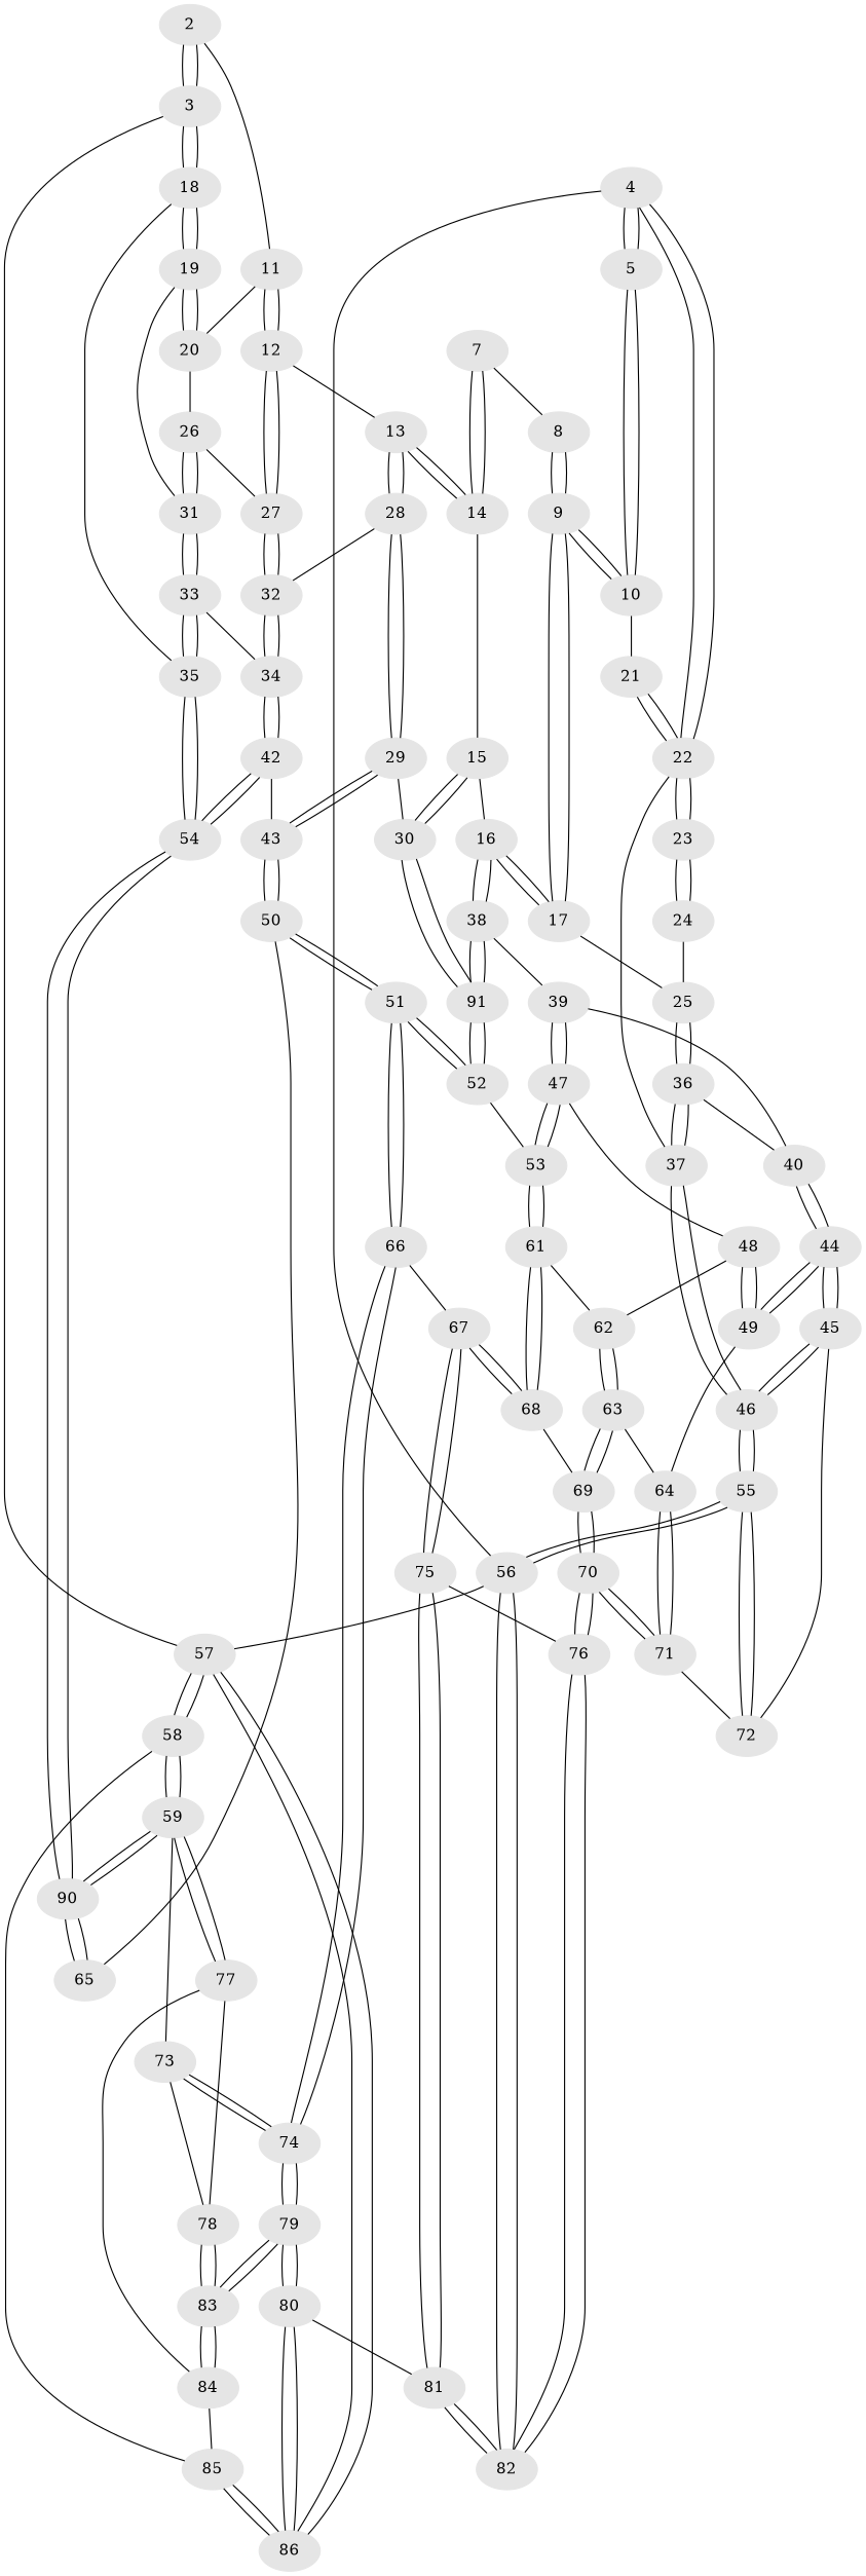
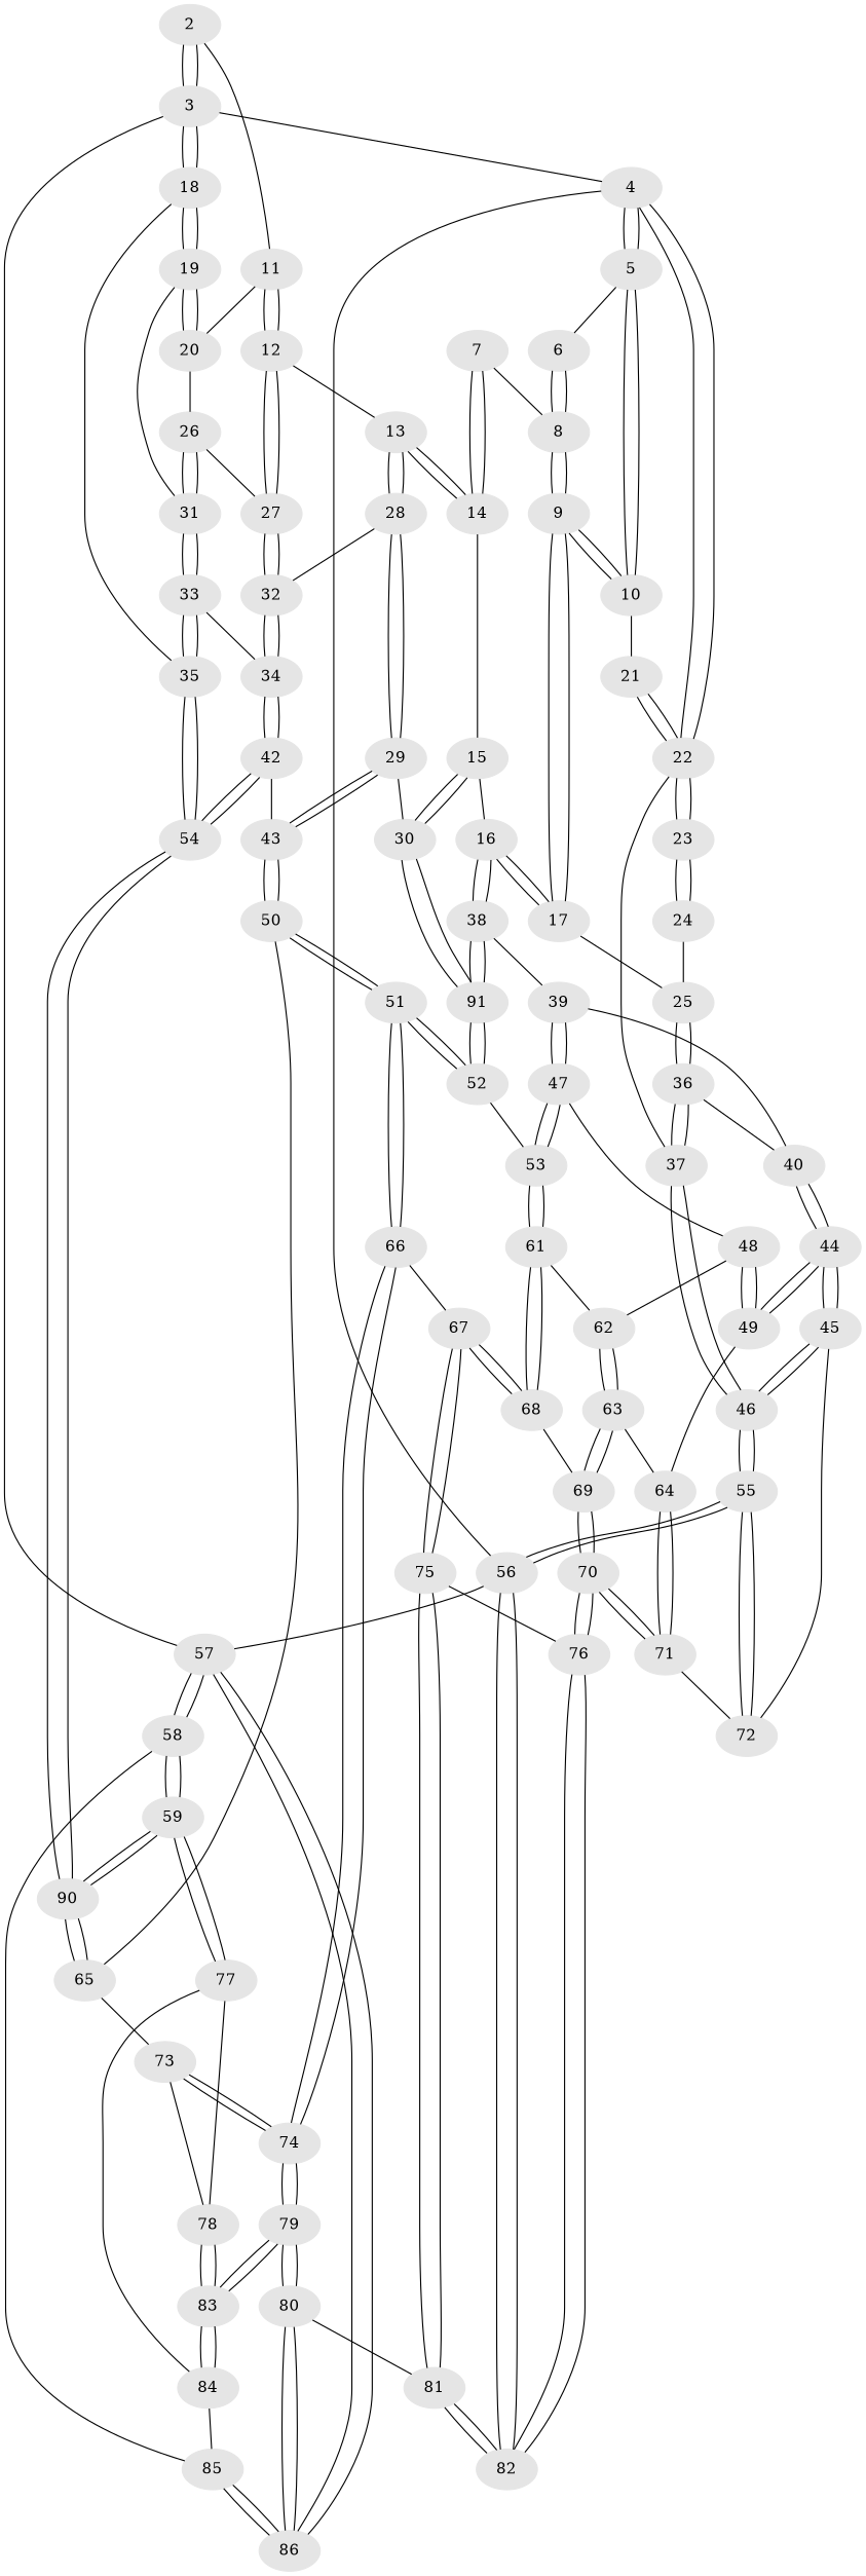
  graph {
    node [color=gray90 style=filled]
    2
    3
    11
    7
    8
    14
    4
    18
    57
    12
    20
    5
    22
    56
    19
    35
    58
    86
+   6
    10
    23
    37
    82
    21
    9
    15
    17
    25
    13
    27
    26
    28
    32
    29
    16
    30
    38
    n38 [label=91]
    39
    36
    31
    54
    33
    24
    46
    40
    34
    43
    50
    52
    42
    n52 [label=90]
    44
    55
    47
    48
    53
    45
    49
    51
    65
    72
    64
    62
    61
    63
    71
    66
    73
    67
    74
    68
    59
    85
    77
    78
    84
    69
    70
    75
    79
    76
    81
    83
    80
    2 -- 3
    2 -- 3
    2 -- 11
+   3 -- 4
    3 -- 18
    3 -- 18
    3 -- 57
    11 -- 12
    11 -- 12
    11 -- 20
    7 -- 8
    7 -- 14
    7 -- 14
    8 -- 9
    8 -- 9
    14 -- 15
    4 -- 5
    4 -- 5
    4 -- 22
    4 -- 22
    4 -- 56
    18 -- 19
    18 -- 19
    18 -- 35
    57 -- 58
    57 -- 58
    57 -- 86
    57 -- 86
    12 -- 13
    12 -- 27
    12 -- 27
    20 -- 26
+   5 -- 6
    5 -- 10
    5 -- 10
    22 -- 23
    22 -- 23
    22 -- 37
    56 -- 57
    56 -- 82
    56 -- 82
    19 -- 20
    19 -- 20
    19 -- 31
    35 -- 54
    35 -- 54
    58 -- 59
    58 -- 59
    58 -- 85
+   6 -- 8
+   6 -- 8
    10 -- 21
    23 -- 24
    23 -- 24
    37 -- 46
    37 -- 46
    21 -- 22
    21 -- 22
    9 -- 10
    9 -- 10
    9 -- 17
    9 -- 17
    15 -- 16
    15 -- 30
    15 -- 30
    17 -- 25
    25 -- 36
    25 -- 36
    13 -- 14
    13 -- 14
    13 -- 28
    13 -- 28
    27 -- 32
    27 -- 32
    26 -- 27
    26 -- 31
    26 -- 31
    28 -- 32
    28 -- 29
    28 -- 29
    32 -- 34
    32 -- 34
    29 -- 30
    29 -- 43
    29 -- 43
    16 -- 17
    16 -- 17
    16 -- 38
    16 -- 38
    30 -- n38
    30 -- n38
    38 -- n38
    38 -- n38
    38 -- 39
    n38 -- 52
    n38 -- 52
    39 -- 40
    39 -- 47
    39 -- 47
    36 -- 37
    36 -- 37
    36 -- 40
    31 -- 33
    31 -- 33
    54 -- n52
    54 -- n52
    33 -- 35
    33 -- 35
    33 -- 34
    24 -- 25
    46 -- 55
    46 -- 55
    40 -- 44
    40 -- 44
    34 -- 42
    34 -- 42
    43 -- 50
    43 -- 50
    50 -- 51
    50 -- 51
    50 -- 65
    52 -- 53
    42 -- 54
    42 -- 54
    42 -- 43
    n52 -- 65
    n52 -- 65
    44 -- 45
    44 -- 45
    44 -- 49
    44 -- 49
    55 -- 56
    55 -- 56
    55 -- 72
    55 -- 72
    47 -- 48
    47 -- 53
    47 -- 53
    48 -- 49
    48 -- 49
    48 -- 62
    53 -- 61
    53 -- 61
    45 -- 46
    45 -- 46
    45 -- 72
    49 -- 64
    51 -- 52
    51 -- 52
    51 -- 66
    51 -- 66
-   59 -- 73
+   65 -- 73
    64 -- 71
    64 -- 71
    62 -- 63
    62 -- 63
    61 -- 62
    61 -- 68
    61 -- 68
    63 -- 64
    63 -- 69
    63 -- 69
    71 -- 72
    66 -- 67
    66 -- 74
    66 -- 74
    73 -- 74
    73 -- 74
    73 -- 78
    67 -- 68
    67 -- 68
    67 -- 75
    67 -- 75
    74 -- 79
    74 -- 79
    68 -- 69
    59 -- n52
    59 -- n52
    59 -- 77
    59 -- 77
    85 -- 86
    85 -- 86
    77 -- 78
    77 -- 84
    78 -- 83
    78 -- 83
    84 -- 85
    69 -- 70
    69 -- 70
    70 -- 71
    70 -- 71
    70 -- 76
    70 -- 76
    75 -- 76
    75 -- 81
    75 -- 81
    79 -- 83
    79 -- 83
    79 -- 80
    79 -- 80
    76 -- 82
    76 -- 82
    81 -- 82
    81 -- 82
    83 -- 84
    83 -- 84
    80 -- 86
    80 -- 86
    80 -- 81
  }
